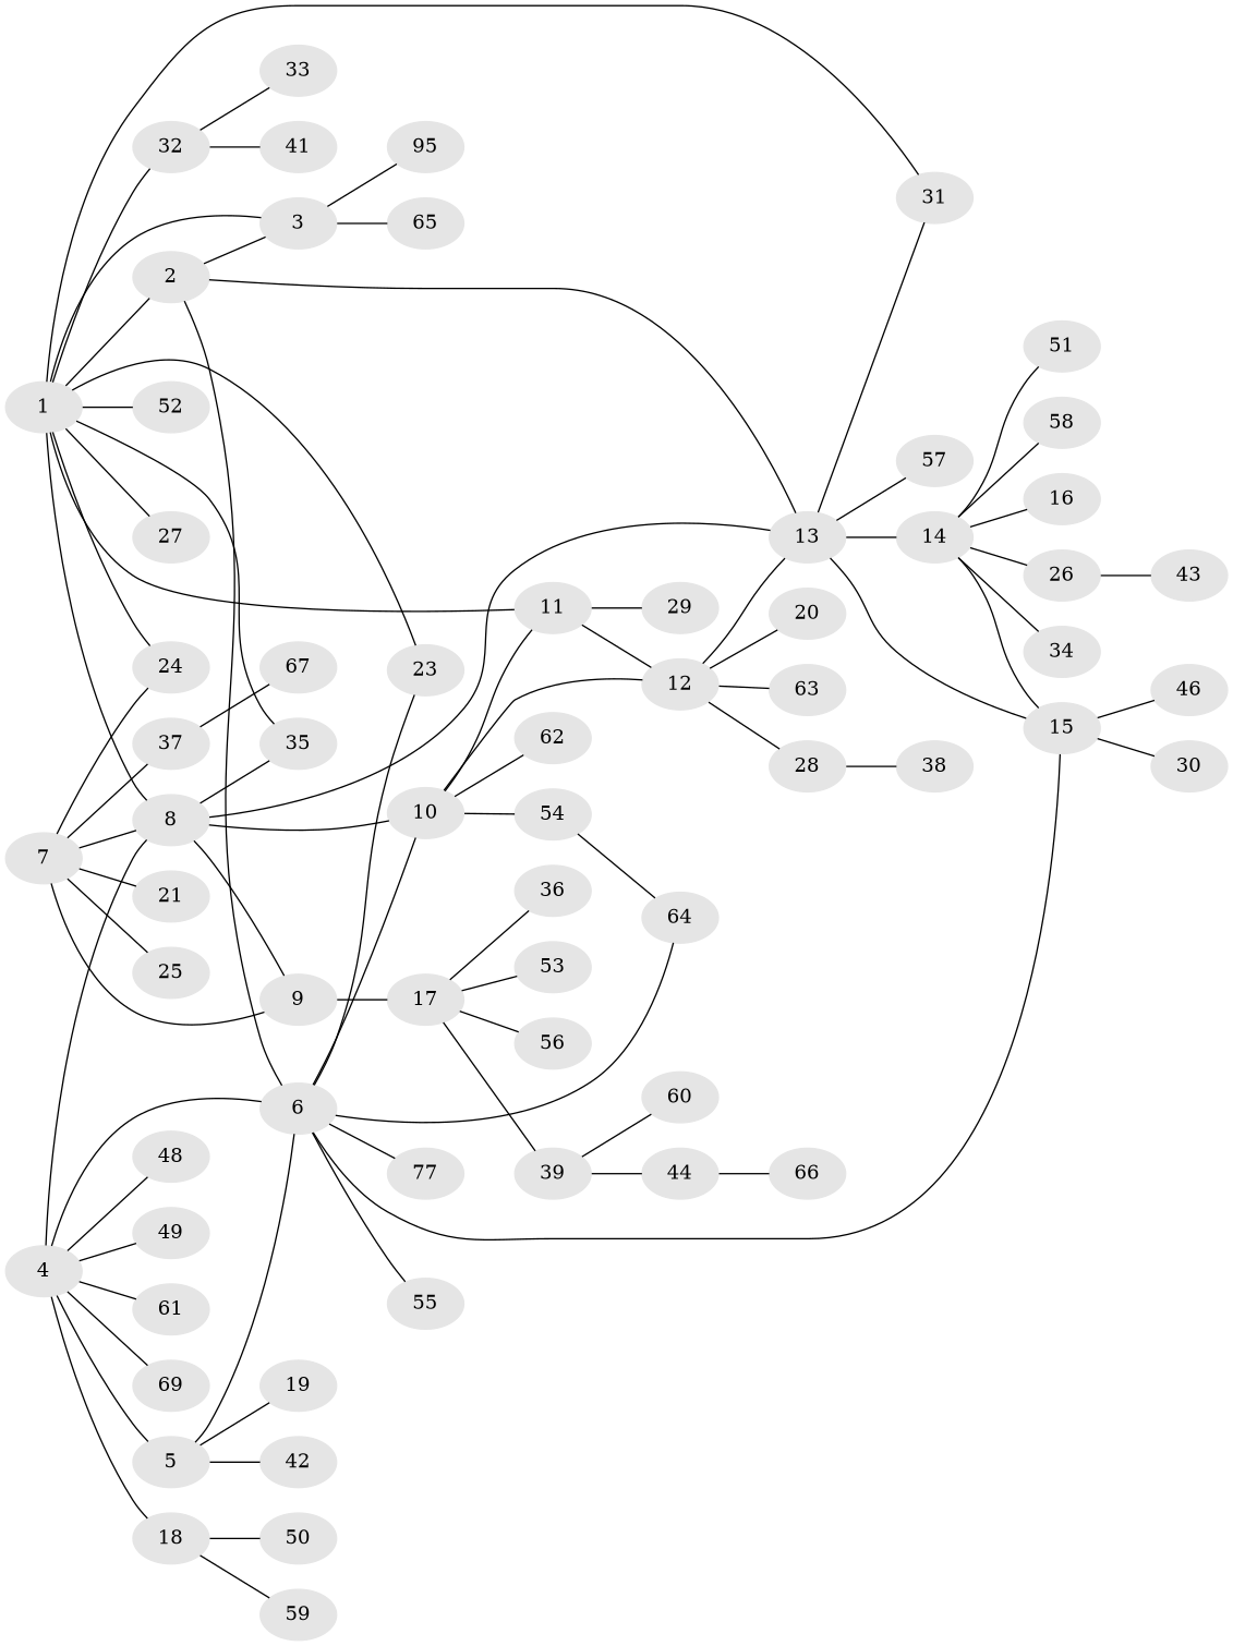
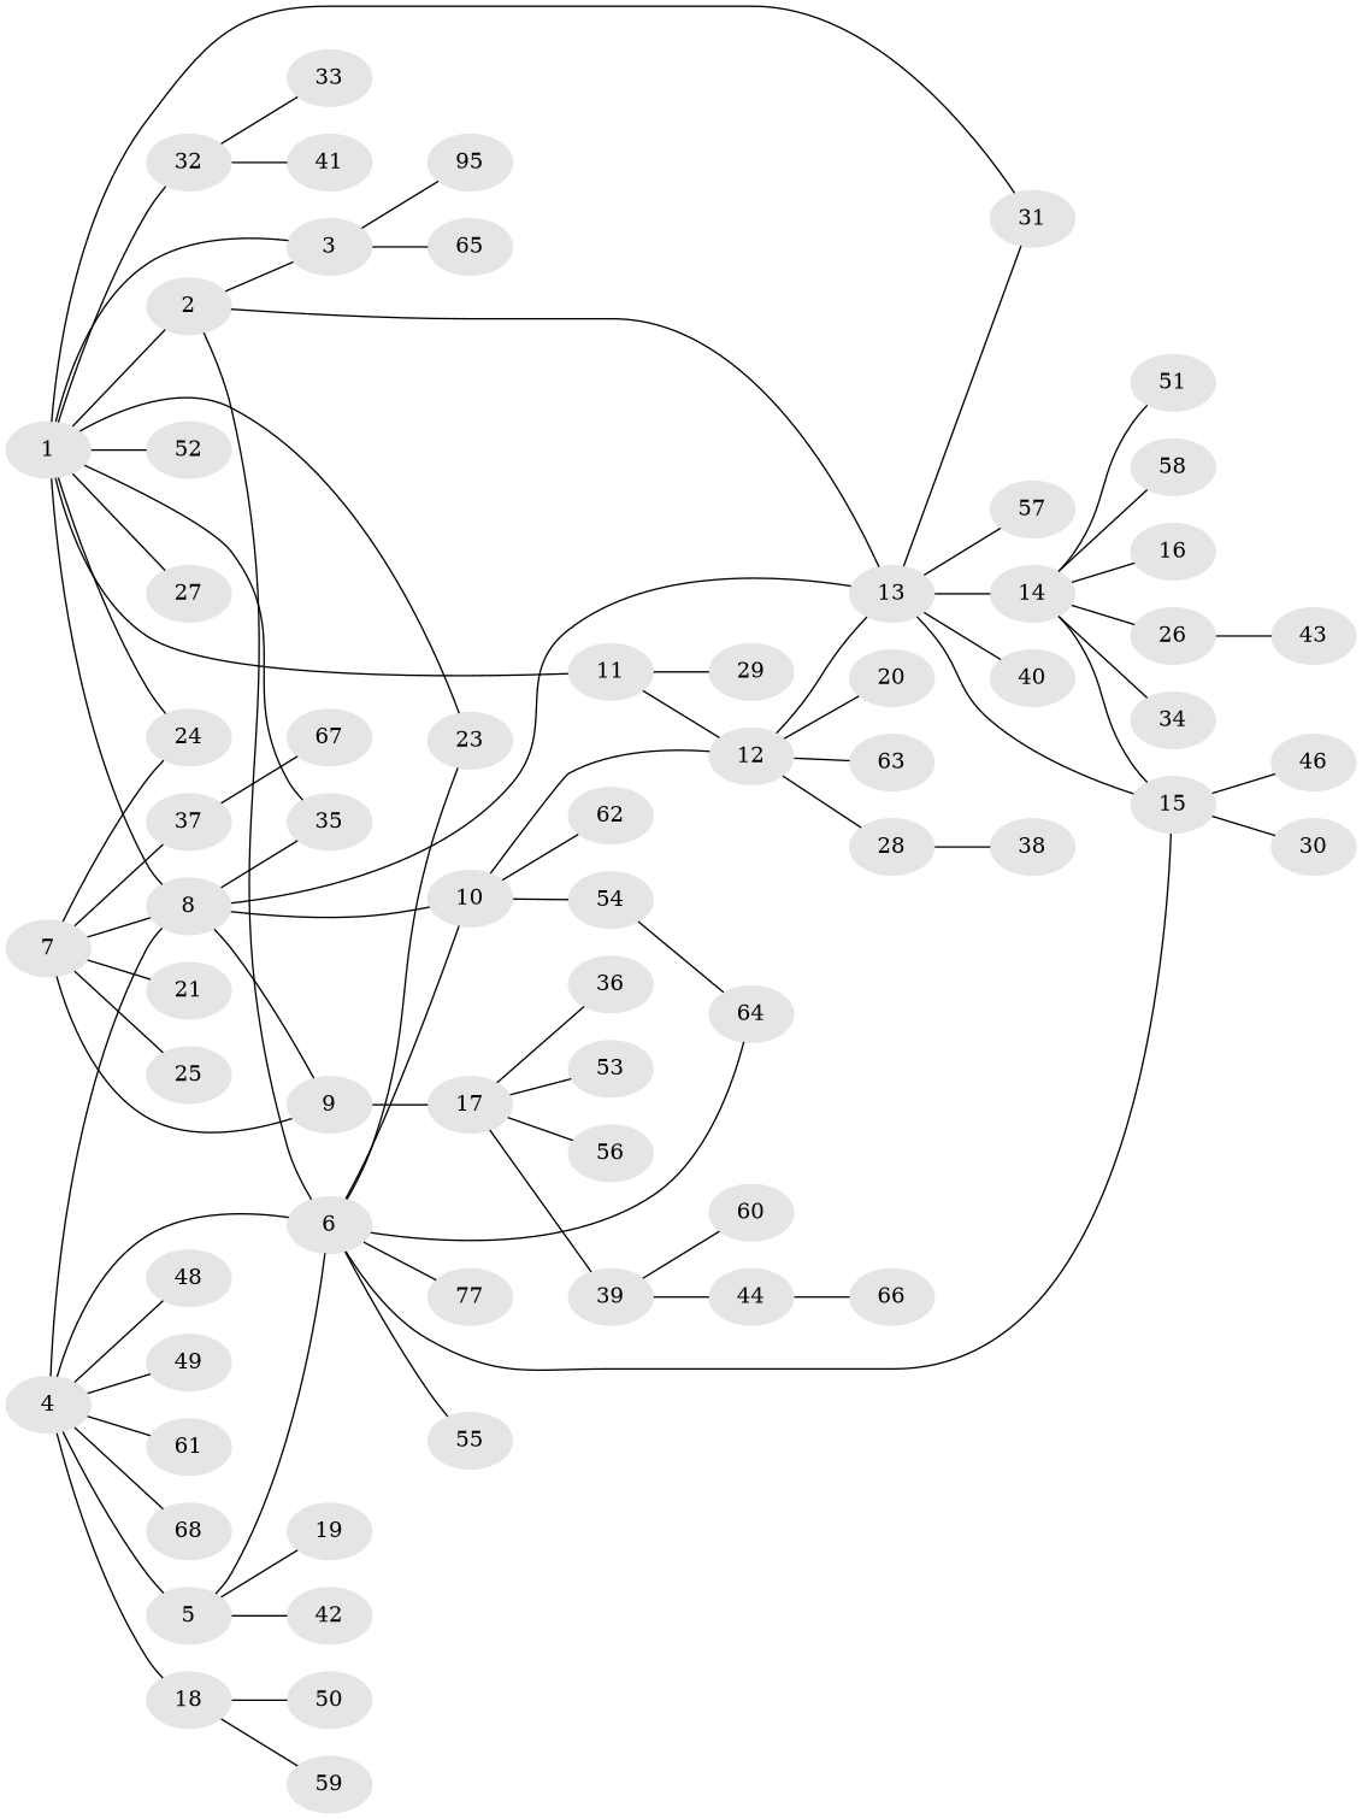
  graph {
    rankdir=LR
    node [color=gray90 style=filled]
    1
    2
    3
    8
    11
    23
    24
    27
    31
    32
    35
    52
    6
    13
    n15 [label=95]
    65
    10
    9
    12
    29
    33
    41
    15
    n24 [label=77]
    55
    64
    14
+   40
    57
    4
    5
    18
    48
    49
    61
-   68 [label=69]
+   68
    19
    42
    50
    59
    54
    62
    30
    46
    7
    21
    25
    37
    17
    67
    36
    39
    53
    56
    20
    28
    63
    38
    16
    26
    34
    51
    58
    43
    44
    60
    66
    1 -- 2
    1 -- 3
    1 -- 8
    1 -- 11
    1 -- 23
    1 -- 24
    1 -- 27
    1 -- 31
    1 -- 32
    1 -- 35
    1 -- 52
    2 -- 3
    2 -- 6
    2 -- 13
    3 -- n15
    3 -- 65
    8 -- 35
    8 -- 13
    8 -- 10
    8 -- 9
    11 -- 12
    11 -- 29
    32 -- 33
    32 -- 41
    6 -- 23
    6 -- 10
    6 -- 15
    6 -- n24
    6 -- 55
    6 -- 64
    13 -- 31
    13 -- 15
    13 -- 14
+   13 -- 40
    13 -- 57
-   10 -- 11
    10 -- 12
    10 -- 54
    10 -- 62
    9 -- 17
    12 -- 13
    12 -- 20
    12 -- 28
    12 -- 63
    15 -- 30
    15 -- 46
    14 -- 15
    14 -- 16
    14 -- 26
    14 -- 34
    14 -- 51
    14 -- 58
    4 -- 8
    4 -- 6
    4 -- 5
    4 -- 18
    4 -- 48
    4 -- 49
    4 -- 61
    4 -- 68
    5 -- 6
    5 -- 19
    5 -- 42
    18 -- 50
    18 -- 59
    54 -- 64
    7 -- 8
    7 -- 24
    7 -- 9
    7 -- 21
    7 -- 25
    7 -- 37
    37 -- 67
    17 -- 36
    17 -- 39
    17 -- 53
    17 -- 56
    39 -- 44
    39 -- 60
    28 -- 38
    26 -- 43
    44 -- 66
  }
